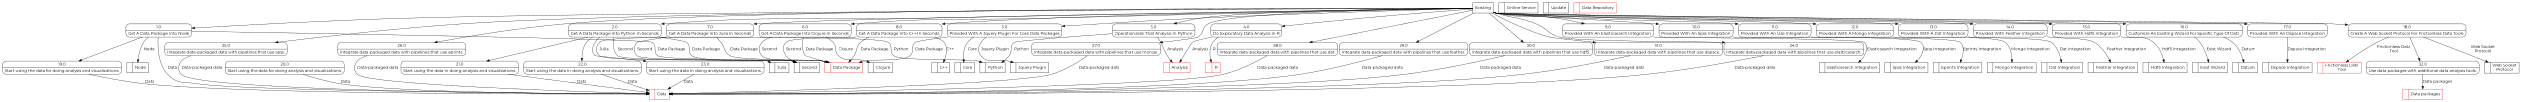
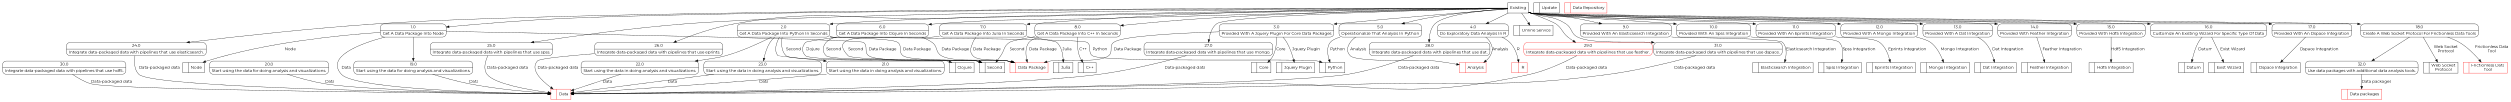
  digraph {
    fontname=Montserrat
    node [fontname=Montserrat shape=Mrecord]
    edge [fontname=Montserrat]
    n1 [color=red label="<f0>  |<f1> Data Package " shape=record]
    n2 [label="<f0>  |<f1> Node " shape=record]
    n3 [label="<f0>  |<f1> Python " shape=record]
    n4 [label="<f0>  |<f1> Second " shape=record]
    n5 [label="<f0>  |<f1> Jquery Plugin " shape=record]
    n6 [color=red label="<f0>  |<f1> R " shape=record]
    n7 [color=red label="<f0>  |<f1> Analysis " shape=record]
    n8 [label="<f0>  |<f1> Clojure " shape=record]
    n9 [label="<f0>  |<f1> Julia " shape=record]
    n10 [label="<f0>  |<f1> C++ " shape=record]
    n11 [label="<f0>  |<f1> Elasticsearch Integration " shape=record]
    n12 [label="<f0>  |<f1> Spss Integration " shape=record]
    n13 [label="<f0>  |<f1> Eprints Integration " shape=record]
    n14 [label="<f0>  |<f1> Mongo Integration " shape=record]
    n15 [label="<f0>  |<f1> Dat Integration " shape=record]
    n16 [label="<f0>  |<f1> Feather Integration " shape=record]
    n17 [label="<f0>  |<f1> Hdf5 Integration " shape=record]
    n18 [label="<f0>  |<f1> Datum " shape=record]
    n19 [label="<f0>  |<f1> Exist Wizard " shape=record]
    n20 [label="<f0>  |<f1> Dspace Integration " shape=record]
    n21 [label="<f0>  |<f1> Online Service " shape=record]
    n22 [label="<f0>  |<f1> Update " shape=record]
    n23 [color=red label="<f0>  |<f1> Data Repository " shape=record]
    n24 [label="<f0>  |<f1> Web Socket\nProtocol " shape=record]
    n25 [color=red label="<f0>  |<f1> Frictionless Data\nTool " shape=record]
    n26 [label="<f0>  |<f1> Core " shape=record]
    n27 [color=red label="<f0>  |<f1> Data " shape=record]
    n28 [label=Existing shape=box]
    n29 [label="{<f0> 1.0|<f1> Get A Data Package Into Node }"]
    n30 [label="{<f0> 2.0|<f1> Get A Data Package Into Python In Seconds }"]
    n31 [label="{<f0> 3.0|<f1> Provided With A Jquery Plugin For Core Data Packages }"]
    n32 [label="{<f0> 4.0|<f1> Do Exploratory Data Analysis In R }"]
    n33 [label="{<f0> 5.0|<f1> Operationalize That Analysis In Python }"]
    n34 [label="{<f0> 6.0|<f1> Get A Data Package Into Clojure In Seconds }"]
    n35 [label="{<f0> 7.0|<f1> Get A Data Package Into Julia In Seconds }"]
    n36 [label="{<f0> 8.0|<f1> Get A Data Package Into C++ In Seconds }"]
    n37 [label="{<f0> 9.0|<f1> Provided With An Elasticsearch Integration }"]
    n38 [label="{<f0> 10.0|<f1> Provided With An Spss Integration }"]
-   n39 [label="{<f0> 11.0|<f1> Provided With An Use Integration }"]
+   n39 [label="{<f0> 11.0|<f1> Provided With An Eprints Integration }"]
    n40 [label="{<f0> 12.0|<f1> Provided With A Mongo Integration }"]
    n41 [label="{<f0> 13.0|<f1> Provided With A Dat Integration }"]
    n42 [label="{<f0> 14.0|<f1> Provided With Feather Integration }"]
    n43 [label="{<f0> 15.0|<f1> Provided With Hdf5 Integration }"]
    n44 [label="{<f0> 16.0|<f1> Customize An Existing Wizard For Specific Type Of Data }"]
    n45 [label="{<f0> 17.0|<f1> Provided With An Dspace Integration }"]
    n46 [label="{<f0> 18.0|<f1> Create A Web Socket Protocol For Frictionless Data Tools }"]
    n47 [label="{<f0> 24.0|<f1> Integrate data-packaged data with pipelines that use elasticsearch. }"]
    n48 [label="{<f0> 25.0|<f1> Integrate data-packaged data with pipelines that use spss. }"]
    n49 [label="{<f0> 26.0|<f1> Integrate data-packaged data with pipelines that use eprints. }"]
    n50 [label="{<f0> 27.0|<f1> Integrate data-packaged data with pipelines that use mongo. }"]
    n51 [label="{<f0> 28.0|<f1> Integrate data-packaged data with pipelines that use dat. }"]
-   n52 [label="{<f0> 29.0|<f1> Integrate data-packaged data with pipelines that use feather. }"]
+   n52 [label="{<f0> 29.0|<f1> Integrate data-packaged data with pipelines that use feather. }" color=red]
    n53 [label="{<f0> 30.0|<f1> Integrate data-packaged data with pipelines that use hdf5. }"]
    n54 [label="{<f0> 31.0|<f1> Integrate data-packaged data with pipelines that use dspace. }"]
    n55 [label="{<f0> 19.0|<f1> Start using the data for doing analysis and visualizations. }"]
    n56 [label="{<f0> 21.0|<f1> Start using the data in doing analysis and visualizations. }"]
    n57 [label="{<f0> 22.0|<f1> Start using the data in doing analysis and visualizations. }"]
    n58 [label="{<f0> 23.0|<f1> Start using the data in doing analysis and visualizations. }"]
    n59 [label="{<f0> 32.0|<f1> Use data packages with additional data analysis tools. }"]
    n60 [label="{<f0> 20.0|<f1> Start using the data for doing analysis and visualizations. }"]
    n61 [color=red label="<f0>  |<f1> Data packages " shape=record]
    n28 -> n29
    n28 -> n30
    n28 -> n31
    n28 -> n32
    n28 -> n33
    n28 -> n34
    n28 -> n35
    n28 -> n36
    n28 -> n37
    n28 -> n38
    n28 -> n39
    n28 -> n40
    n28 -> n41
    n28 -> n42
    n28 -> n43
    n28 -> n44
    n28 -> n45
    n28 -> n46
    n28 -> n47
    n28 -> n48
    n28 -> n49
    n28 -> n50
    n28 -> n51
    n28 -> n52
-   n28 -> n53
+   n28 -> n21
    n28 -> n54
    n29 -> n1 [label="Data Package"]
    n29 -> n2 [label="Node"]
    n29 -> n27 [label=Data]
    n29 -> n55
    n30 -> n1 [label="Data Package"]
    n30 -> n3 [label=Python]
    n30 -> n4 [label=Second]
    n30 -> n56
    n30 -> n57
    n30 -> n58
    n31 -> n1 [label="Data Package"]
    n31 -> n5 [label="Jquery Plugin"]
    n31 -> n26 [label=Core]
    n32 -> n6 [label=R]
    n32 -> n7 [label=Analysis]
    n33 -> n3 [label=Python]
    n33 -> n7 [label=Analysis]
    n34 -> n1 [label="Data Package"]
    n34 -> n4 [label=Second]
    n34 -> n8 [label=Clojure]
    n35 -> n1 [label="Data Package"]
    n35 -> n4 [label=Second]
    n35 -> n9 [label=Julia]
    n36 -> n1 [label="Data Package"]
    n36 -> n4 [label=Second]
    n36 -> n10 [label="C++"]
    n37 -> n11 [label="Elasticsearch Integration"]
    n38 -> n12 [label="Spss Integration"]
    n39 -> n13 [label="Eprints Integration"]
    n40 -> n14 [label="Mongo Integration"]
    n41 -> n15 [label="Dat Integration"]
    n42 -> n16 [label="Feather Integration"]
    n43 -> n17 [label="Hdf5 Integration"]
    n44 -> n18 [label=Datum]
    n44 -> n19 [label="Exist Wizard"]
    n45 -> n20 [label="Dspace Integration"]
    n46 -> n24 [label="Web Socket\nProtocol"]
    n46 -> n25 [label="Frictionless Data\nTool"]
    n46 -> n59
    n47 -> n27 [label="Data-packaged data"]
    n48 -> n27 [label="Data-packaged data"]
    n49 -> n27 [label="Data-packaged data"]
    n50 -> n27 [label="Data-packaged data"]
    n51 -> n27 [label="Data-packaged data"]
    n52 -> n27 [label="Data-packaged data"]
    n53 -> n27 [label="Data-packaged data"]
    n54 -> n27 [label="Data-packaged data"]
    n55 -> n27 [label=Data]
    n56 -> n27 [label=Data]
    n57 -> n27 [label=Data]
    n58 -> n27 [label=Data]
    n59 -> n61 [label="Data packages"]
    n60 -> n27 [label=Data]
  }
